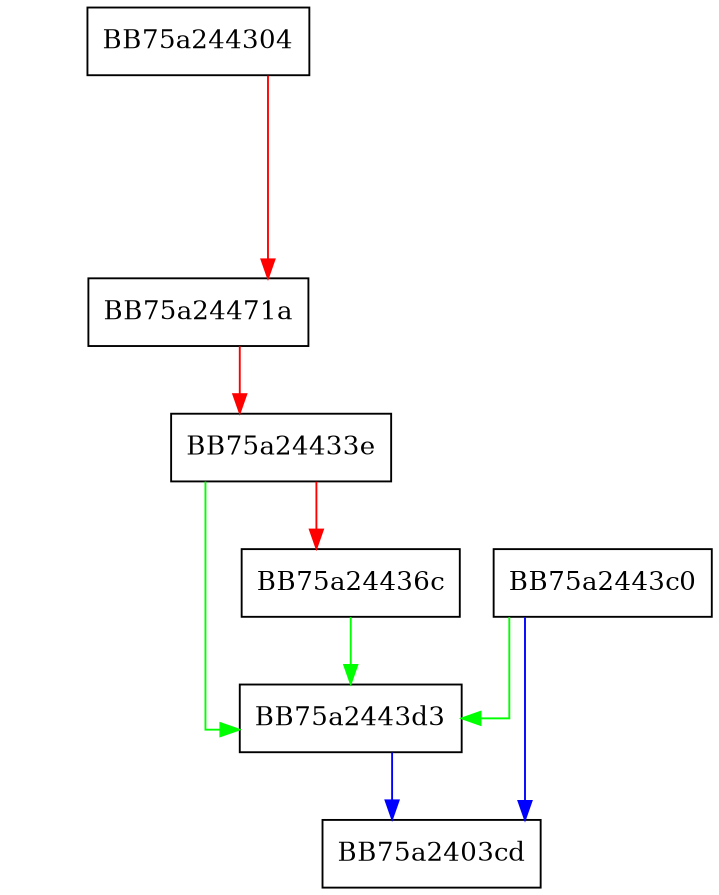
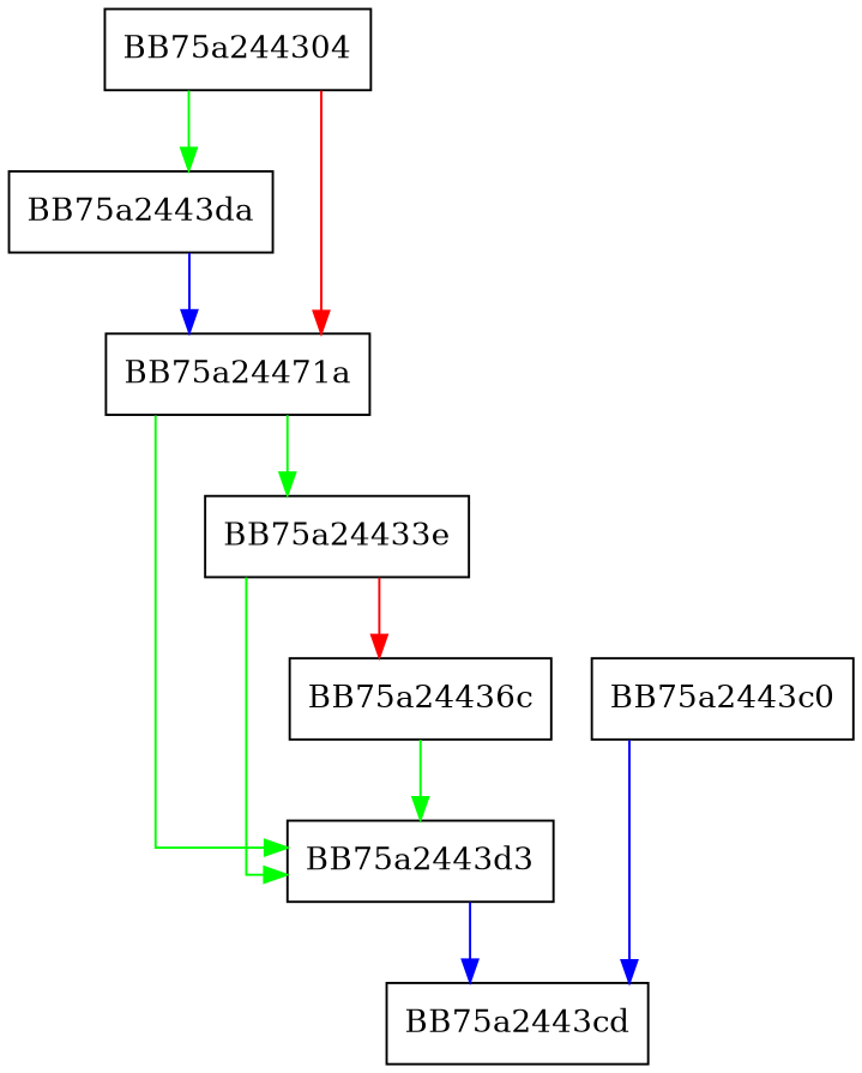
  digraph {
    splines=ortho
    node [shape=box]
    edge [color=green]
    BB75a244304
+   BB75a2443da
    n3 [label=BB75a24471a]
    BB75a2443d3
    BB75a24433e
-   BB75a2443cd [label=BB75a2403cd]
+   BB75a2443cd
    BB75a24436c
    BB75a2443c0
+   BB75a244304 -> BB75a2443da
    BB75a244304 -> n3 [color=red]
-   BB75a2443c0 -> BB75a2443d3
-   n3 -> BB75a24433e [color=red]
+   BB75a2443da -> n3 [color=blue]
+   n3 -> BB75a2443d3
+   n3 -> BB75a24433e
    BB75a2443d3 -> BB75a2443cd [color=blue]
    BB75a24433e -> BB75a2443d3
    BB75a24433e -> BB75a24436c [color=red]
    BB75a24436c -> BB75a2443d3
    BB75a2443c0 -> BB75a2443cd [color=blue]
  }
